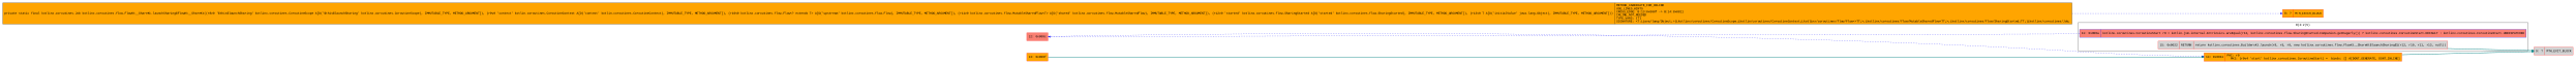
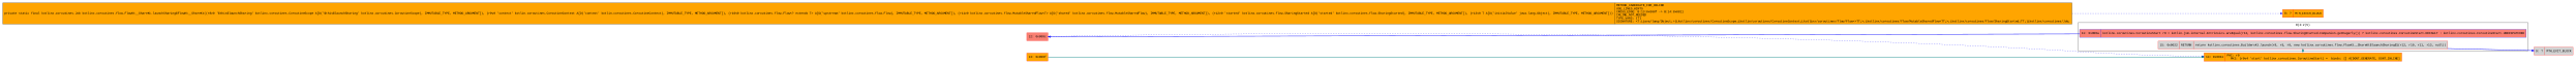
  digraph {
    fontname="Liberation Mono"
    rankdir=LR
    node [color=red fillcolor=orange fontname="Liberation Mono" shape=record style=filled]
    edge [color=blue fontname="Liberation Mono" style=bold]
    n1 [color=blue fillcolor=salmon label="{11\:\ 0x000a|kotlinx.coroutines.CoroutineStart r0 = kotlin.jvm.internal.Intrinsics.areEqual(r12, kotlinx.coroutines.flow.SharingStarted.Companion.getEagerly()) ? kotlinx.coroutines.CoroutineStart.DEFAULT : kotlinx.coroutines.CoroutineStart.UNDISPATCHED\l}"]
    n2 [fillcolor=lightgrey label="{15\:\ 0x0022|RETURN\l|return kotlinx.coroutines.BuildersKt.launch(r8, r9, r0, new kotlinx.coroutines.flow.FlowKt__ShareKt$launchSharing$1(r12, r10, r11, r13, null))\l}"]
    n3 [fillcolor=salmon label="{12\:\ 0x000c}"]
    n4 [fillcolor=lightgrey label="{9\:\ ?|MTH_EXIT_BLOCK\l}"]
    n5 [label="{14\:\ 0x0011|PHI: r0 \l  PHI: (r0v4 'start' kotlinx.coroutines.CoroutineStart) =  binds: [] A[DONT_GENERATE, DONT_INLINE]\l}"]
    n6 [label="{13\:\ 0x000f}"]
    n7 [label="{8\:\ ?|MTH_ENTER_BLOCK\l}"]
    n8 [label="{private static final kotlinx.coroutines.Job kotlinx.coroutines.flow.FlowKt__ShareKt.launchSharing$FlowKt__ShareKt((r8v0 '$this$launchSharing' kotlinx.coroutines.CoroutineScope A[D('$this$launchSharing' kotlinx.coroutines.CoroutineScope), IMMUTABLE_TYPE, METHOD_ARGUMENT]), (r9v0 'context' kotlin.coroutines.CoroutineContext A[D('context' kotlin.coroutines.CoroutineContext), IMMUTABLE_TYPE, METHOD_ARGUMENT]), (r10v0 kotlinx.coroutines.flow.Flow\<? extends T\> A[D('upstream' kotlinx.coroutines.flow.Flow), IMMUTABLE_TYPE, METHOD_ARGUMENT]), (r11v0 kotlinx.coroutines.flow.MutableSharedFlow\<T\> A[D('shared' kotlinx.coroutines.flow.MutableSharedFlow), IMMUTABLE_TYPE, METHOD_ARGUMENT]), (r12v0 'started' kotlinx.coroutines.flow.SharingStarted A[D('started' kotlinx.coroutines.flow.SharingStarted), IMMUTABLE_TYPE, METHOD_ARGUMENT]), (r13v0 T A[D('initialValue' java.lang.Object), IMMUTABLE_TYPE, METHOD_ARGUMENT]))  | METHOD_CANDIDATE_FOR_INLINE\lUSE_LINES_HINTS\lCROSS_EDGE: B:13:0x000f \-\> B:14:0x0011\lINLINE_NOT_NEEDED\lTYPE_VARS: [T]\lSIGNATURE: \<T:Ljava\/lang\/Object;\>(Lkotlinx\/coroutines\/CoroutineScope;Lkotlin\/coroutines\/CoroutineContext;Lkotlinx\/coroutines\/flow\/Flow\<+TT;\>;Lkotlinx\/coroutines\/flow\/MutableSharedFlow\<TT;\>;Lkotlinx\/coroutines\/flow\/SharingStarted;TT;)Lkotlinx\/coroutines\/Job;\l}" color=""]
    subgraph cluster_1 {
      label="R(2:2|5)"
      n1
      n2
    }
-   n1 -> n3 [style=dashed]
-   n2 -> n4 [color=teal]
+   n1 -> n3
+   n2 -> n4
    n3 -> n5 [style=dashed]
-   n5 -> n4 [color=teal]
+   n5 -> n2 [color=teal]
    n6 -> n5 [color=teal]
    n8 -> n7 [style=dashed]
  }
